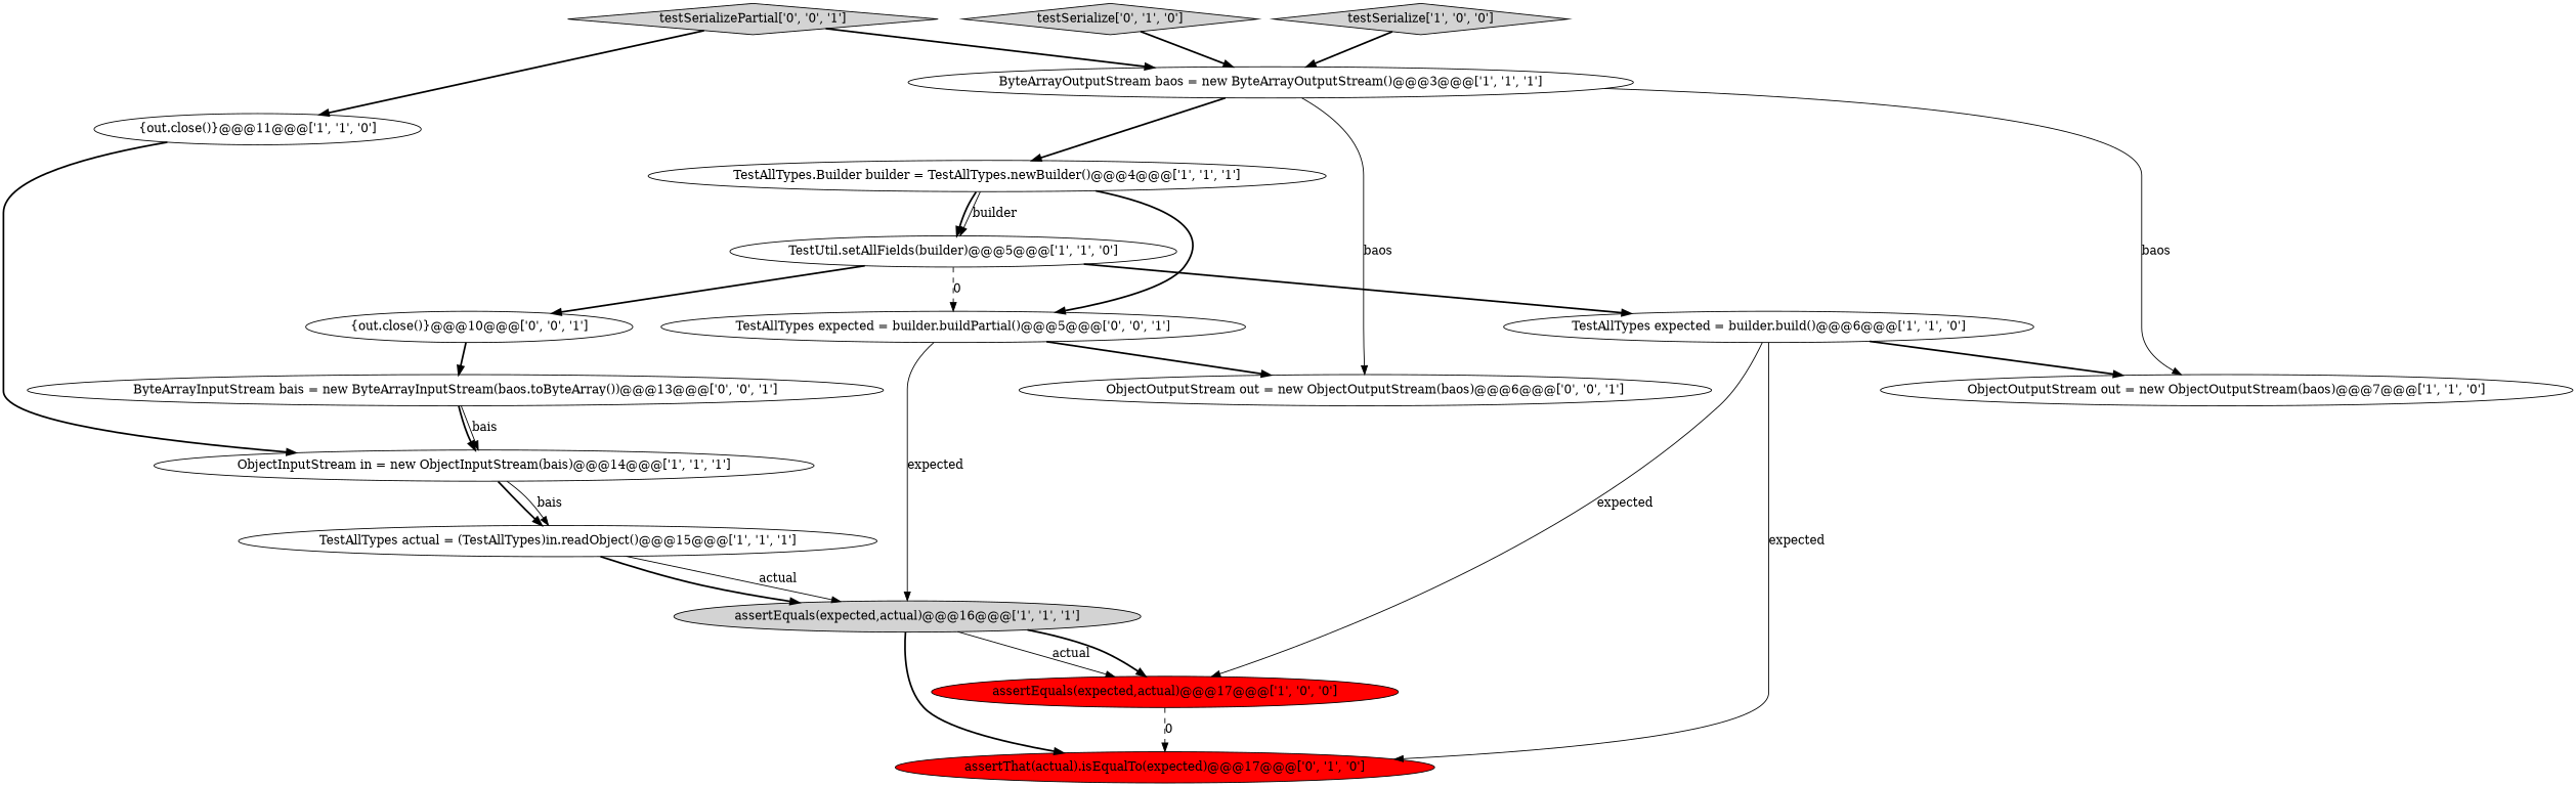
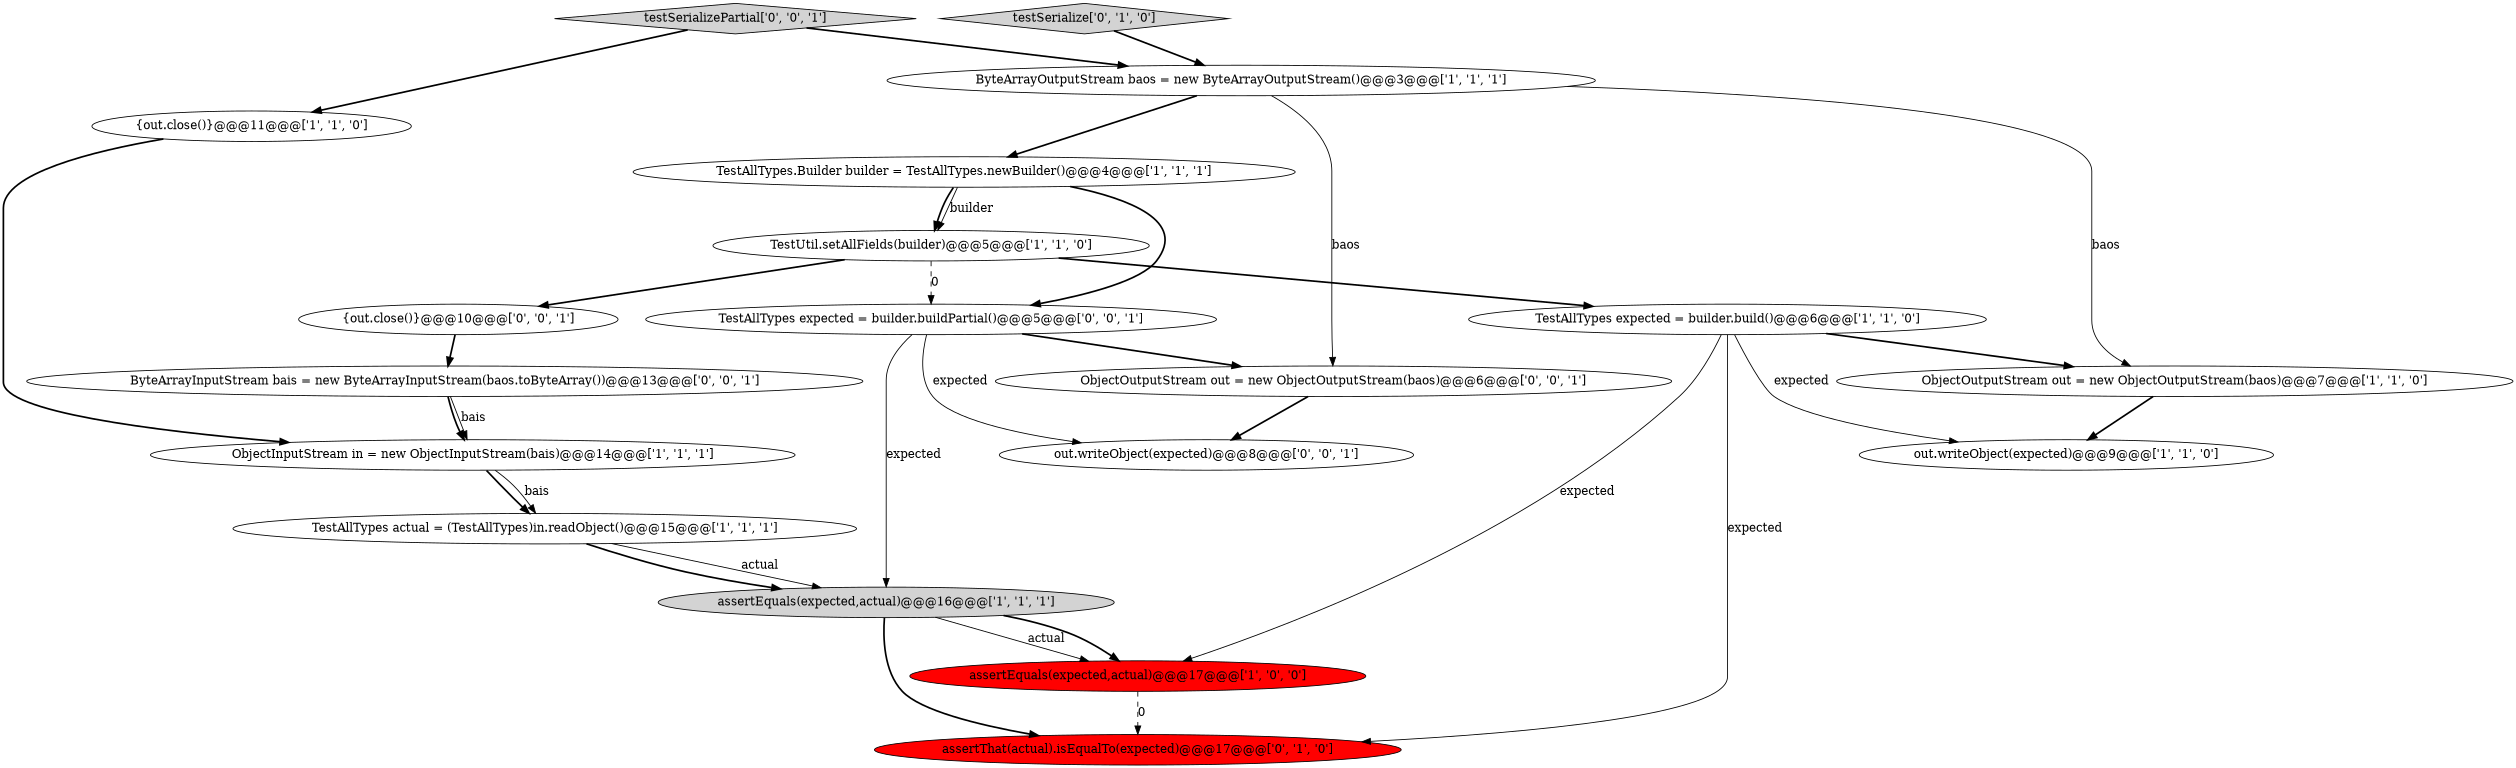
  digraph {
    node [fillcolor=white shape=ellipse style=filled]
    edge [style=bold]
    n1 [label="ObjectOutputStream out = new ObjectOutputStream(baos)@@@7@@@['1', '1', '0']"]
+   n2 [label="out.writeObject(expected)@@@9@@@['1', '1', '0']"]
    n3 [fillcolor=red label="assertEquals(expected,actual)@@@17@@@['1', '0', '0']"]
    n4 [fillcolor=red label="assertThat(actual).isEqualTo(expected)@@@17@@@['0', '1', '0']"]
-   n5 [fillcolor=lightgray label="testSerialize['1', '0', '0']" shape=diamond]
    n6 [label="ByteArrayOutputStream baos = new ByteArrayOutputStream()@@@3@@@['1', '1', '1']"]
    n7 [label="TestAllTypes.Builder builder = TestAllTypes.newBuilder()@@@4@@@['1', '1', '1']"]
    n8 [label="ObjectOutputStream out = new ObjectOutputStream(baos)@@@6@@@['0', '0', '1']"]
    n9 [label="{out.close()}@@@10@@@['0', '0', '1']"]
    n10 [label="ByteArrayInputStream bais = new ByteArrayInputStream(baos.toByteArray())@@@13@@@['0', '0', '1']"]
    n11 [label="ObjectInputStream in = new ObjectInputStream(bais)@@@14@@@['1', '1', '1']"]
    n12 [label="TestAllTypes expected = builder.buildPartial()@@@5@@@['0', '0', '1']"]
    n13 [label="TestUtil.setAllFields(builder)@@@5@@@['1', '1', '0']"]
    n14 [fillcolor=lightgray label="assertEquals(expected,actual)@@@16@@@['1', '1', '1']"]
+   n15 [label="out.writeObject(expected)@@@8@@@['0', '0', '1']"]
    n16 [label="TestAllTypes expected = builder.build()@@@6@@@['1', '1', '0']"]
    n17 [label="TestAllTypes actual = (TestAllTypes)in.readObject()@@@15@@@['1', '1', '1']"]
    n18 [fillcolor=lightgray label="testSerializePartial['0', '0', '1']" shape=diamond]
    n19 [label="{out.close()}@@@11@@@['1', '1', '0']"]
    n20 [fillcolor=lightgray label="testSerialize['0', '1', '0']" shape=diamond]
+   n1 -> n2
    n3 -> n4 [label=0 style=dashed]
-   n5 -> n6
    n6 -> n1 [label=baos style=solid]
    n6 -> n7
    n6 -> n8 [label=baos style=solid]
    n7 -> n12
    n7 -> n13
    n7 -> n13 [label=builder style=solid]
+   n8 -> n15
    n9 -> n10
    n10 -> n11
    n10 -> n11 [label=bais style=solid]
    n11 -> n17
    n11 -> n17 [label=bais style=solid]
    n12 -> n8
    n12 -> n14 [label=expected style=solid]
+   n12 -> n15 [label=expected style=solid]
    n13 -> n9
    n13 -> n12 [label=0 style=dashed]
    n13 -> n16
    n14 -> n3 [label=actual style=solid]
    n14 -> n3
    n14 -> n4
    n16 -> n1
+   n16 -> n2 [label=expected style=solid]
    n16 -> n3 [label=expected style=solid]
    n16 -> n4 [label=expected style=solid]
    n17 -> n14 [label=actual style=solid]
    n17 -> n14
    n18 -> n6
    n18 -> n19
    n19 -> n11
    n20 -> n6
  }
